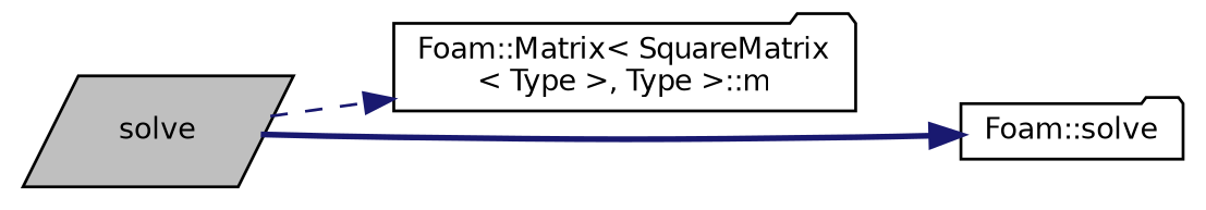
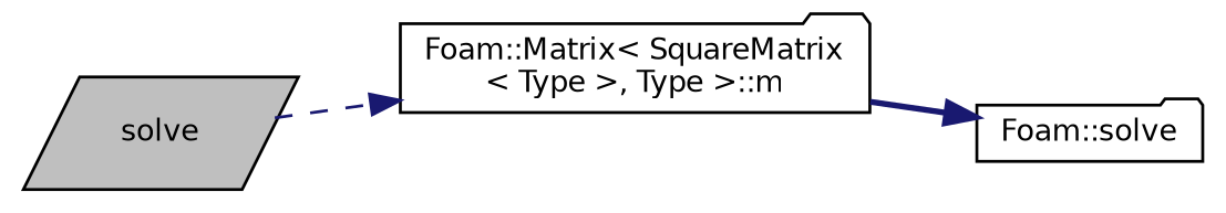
  digraph {
    rankdir=LR
    node [color=black fontname=Helvetica fontsize=10 shape=folder]
    edge [color=midnightblue fontname=Helvetica fontsize=10 labelfontname=Helvetica labelfontsize=10]
    n1 [fillcolor=grey75 fontcolor=black height=0.2 label=solve shape=parallelogram style=filled width=0.4]
    n2 [height=0.2 label="Foam::Matrix\< SquareMatrix\l\< Type \>, Type \>::m" width=0.4]
    n3 [height=0.2 label="Foam::solve" width=0.4]
    n1 -> n2 [style=dashed]
-   n1 -> n3 [style=bold]
+   n2 -> n3 [style=bold]
  }
